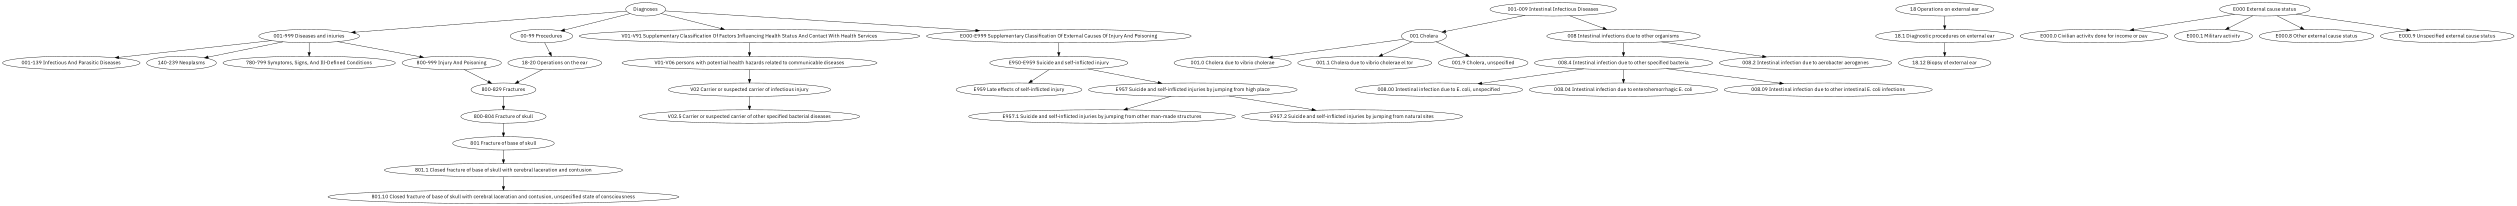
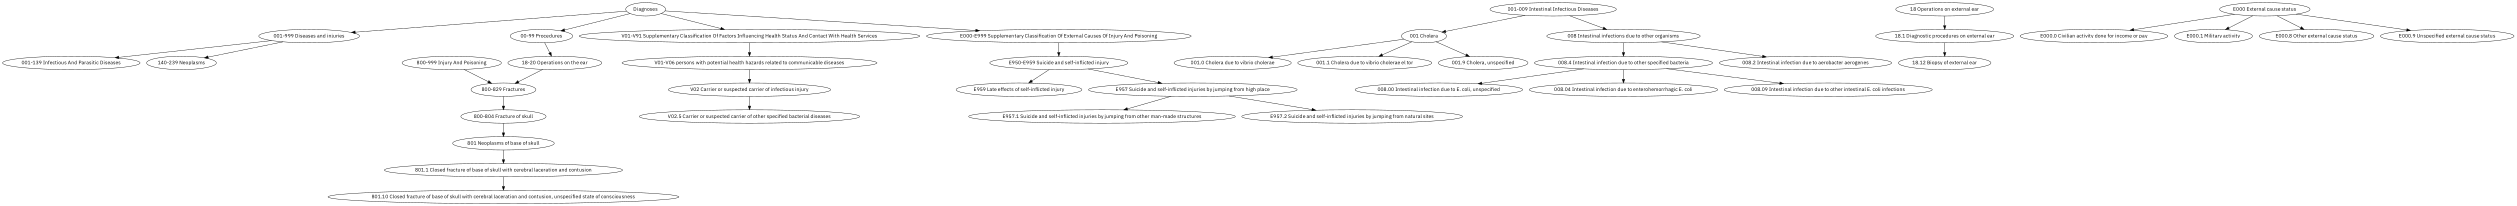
  digraph {
    fontname="IBM Plex Sans"
    node [fontname="IBM Plex Sans"]
    edge [fontname="IBM Plex Sans"]
    Diagnoses
    "001-999 Diseases and injuries"
    "00-99 Procedures"
    "V01-V91 Supplementary Classification Of Factors Influencing Health Status And Contact With Health Services"
    "E000-E999 Supplementary Classification Of External Causes Of Injury And Poisoning"
    "001-139 Infectious And Parasitic Diseases"
    "140-239 Neoplasms"
-   "780-799 Symptoms, Signs, And Ill-Defined Conditions"
    "800-999 Injury And Poisoning"
    "18-20 Operations on the ear"
    "V01-V06 persons with potential health hazards related to communicable diseases"
    "E950-E959 Suicide and self-inflicted injury"
    "800-829 Fractures"
    "001-009 Intestinal Infectious Diseases"
    "001 Cholera"
    "008 Intestinal infections due to other organisms"
    "001.0 Cholera due to vibrio cholerae"
    "001.1 Cholera due to vibrio cholerae el tor"
    "001.9 Cholera, unspecified"
    "008.4 Intestinal infection due to other specified bacteria"
    "008.2 Intestinal infection due to aerobacter aerogenes"
    "008.00 Intestinal infection due to E. coli, unspecified"
    "008.04 Intestinal infection due to enterohemorrhagic E. coli"
    "008.09 Intestinal infection due to other intestinal E. coli infections"
    "800-804 Fracture of skull"
-   "801 Fracture of base of skull"
+   "801 Fracture of base of skull" [label="801 Neoplasms of base of skull"]
    "801.1 Closed fracture of base of skull with cerebral laceration and contusion"
    "801.10 Closed fracture of base of skull with cerebral laceration and contusion, unspecified state of consciousness"
    "18 Operations on external ear"
    "18.1 Diagnostic procedures on external ear"
    "18.12 Biopsy of external ear"
    n32 [label="V02 Carrier or suspected carrier of infectious injury"]
    "V02.5 Carrier or suspected carrier of other specified bacterial diseases"
    "E959 Late effects of self-inflicted injury"
    "E957 Suicide and self-inflicted injuries by jumping from high place"
    "E000 External cause status"
    "E000.0 Civilian activity done for income or pay"
    "E000.1 Military activity"
    "E000.8 Other external cause status"
    "E000.9 Unspecified external cause status"
    "E957.1 Suicide and self-inflicted injuries by jumping from other man-made structures"
    "E957.2 Suicide and self-inflicted injuries by jumping from natural sites"
    Diagnoses -> "001-999 Diseases and injuries"
    Diagnoses -> "00-99 Procedures"
    Diagnoses -> "V01-V91 Supplementary Classification Of Factors Influencing Health Status And Contact With Health Services"
    Diagnoses -> "E000-E999 Supplementary Classification Of External Causes Of Injury And Poisoning"
    "001-999 Diseases and injuries" -> "001-139 Infectious And Parasitic Diseases"
    "001-999 Diseases and injuries" -> "140-239 Neoplasms"
-   "001-999 Diseases and injuries" -> "780-799 Symptoms, Signs, And Ill-Defined Conditions"
-   "001-999 Diseases and injuries" -> "800-999 Injury And Poisoning"
    "00-99 Procedures" -> "18-20 Operations on the ear"
    "V01-V91 Supplementary Classification Of Factors Influencing Health Status And Contact With Health Services" -> "V01-V06 persons with potential health hazards related to communicable diseases"
    "E000-E999 Supplementary Classification Of External Causes Of Injury And Poisoning" -> "E950-E959 Suicide and self-inflicted injury"
    "800-999 Injury And Poisoning" -> "800-829 Fractures"
    "18-20 Operations on the ear" -> "800-829 Fractures"
    "V01-V06 persons with potential health hazards related to communicable diseases" -> n32
    "E950-E959 Suicide and self-inflicted injury" -> "E959 Late effects of self-inflicted injury"
    "E950-E959 Suicide and self-inflicted injury" -> "E957 Suicide and self-inflicted injuries by jumping from high place"
    "800-829 Fractures" -> "800-804 Fracture of skull"
    "001-009 Intestinal Infectious Diseases" -> "001 Cholera"
    "001-009 Intestinal Infectious Diseases" -> "008 Intestinal infections due to other organisms"
    "001 Cholera" -> "001.0 Cholera due to vibrio cholerae"
    "001 Cholera" -> "001.1 Cholera due to vibrio cholerae el tor"
    "001 Cholera" -> "001.9 Cholera, unspecified"
    "008 Intestinal infections due to other organisms" -> "008.4 Intestinal infection due to other specified bacteria"
    "008 Intestinal infections due to other organisms" -> "008.2 Intestinal infection due to aerobacter aerogenes"
    "008.4 Intestinal infection due to other specified bacteria" -> "008.00 Intestinal infection due to E. coli, unspecified"
    "008.4 Intestinal infection due to other specified bacteria" -> "008.04 Intestinal infection due to enterohemorrhagic E. coli"
    "008.4 Intestinal infection due to other specified bacteria" -> "008.09 Intestinal infection due to other intestinal E. coli infections"
    "800-804 Fracture of skull" -> "801 Fracture of base of skull"
    "801 Fracture of base of skull" -> "801.1 Closed fracture of base of skull with cerebral laceration and contusion"
    "801.1 Closed fracture of base of skull with cerebral laceration and contusion" -> "801.10 Closed fracture of base of skull with cerebral laceration and contusion, unspecified state of consciousness"
    "18 Operations on external ear" -> "18.1 Diagnostic procedures on external ear"
    "18.1 Diagnostic procedures on external ear" -> "18.12 Biopsy of external ear"
    n32 -> "V02.5 Carrier or suspected carrier of other specified bacterial diseases"
    "E957 Suicide and self-inflicted injuries by jumping from high place" -> "E957.1 Suicide and self-inflicted injuries by jumping from other man-made structures"
    "E957 Suicide and self-inflicted injuries by jumping from high place" -> "E957.2 Suicide and self-inflicted injuries by jumping from natural sites"
    "E000 External cause status" -> "E000.0 Civilian activity done for income or pay"
    "E000 External cause status" -> "E000.1 Military activity"
    "E000 External cause status" -> "E000.8 Other external cause status"
    "E000 External cause status" -> "E000.9 Unspecified external cause status"
  }
